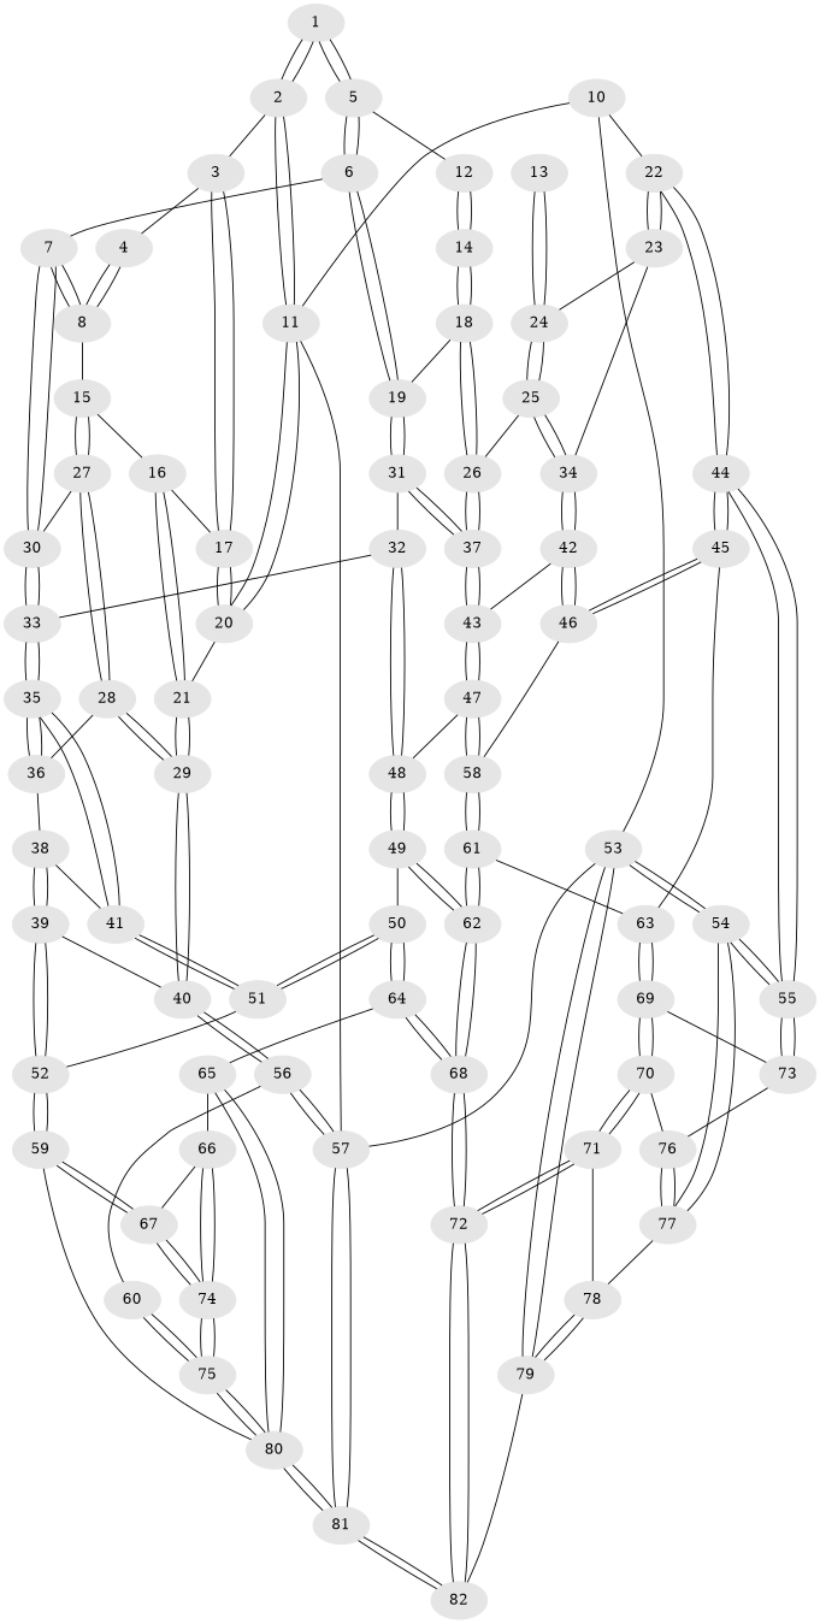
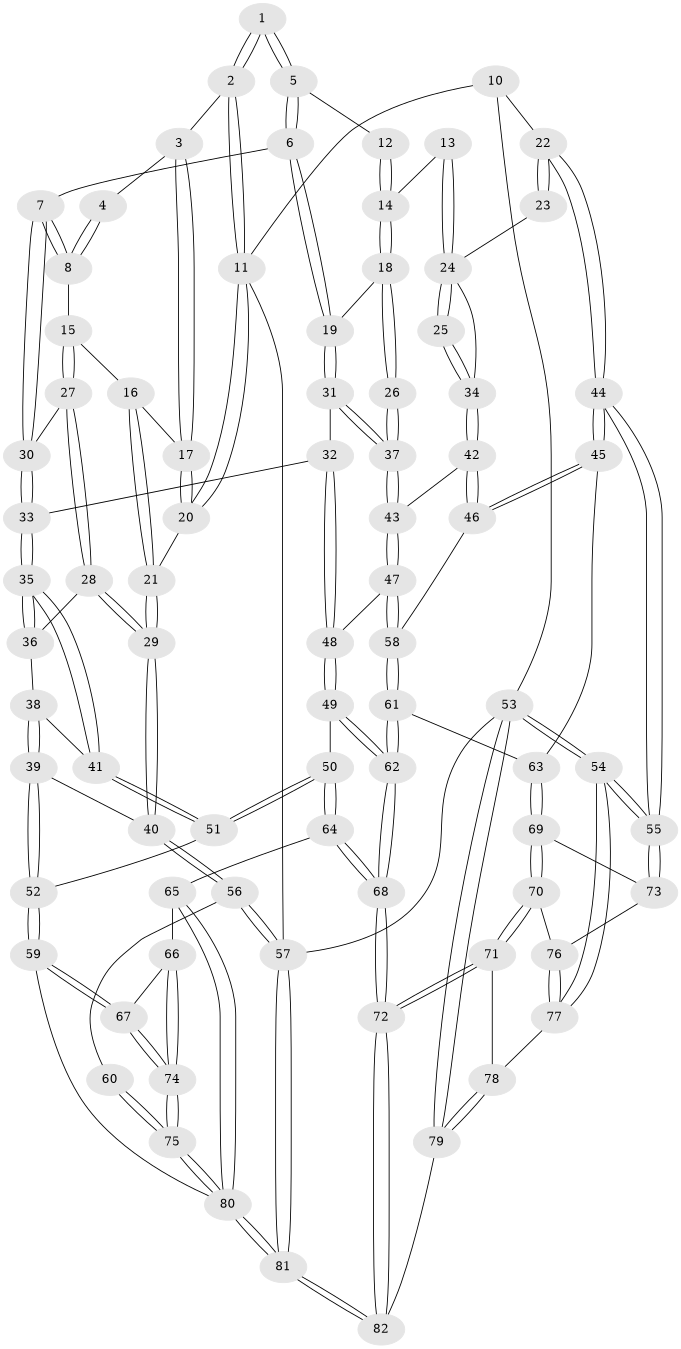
  graph {
    node [color=gray90 style=filled]
    1
    2
    5
    3
    11
    6
    12
    4
    17
    20
    57
    8
    15
    7
    19
    14
    30
    31
    33
    16
    27
    10
    22
    53
    13
    24
    23
    44
    54
    79
    21
    81
    18
    25
    26
    28
    29
    37
    32
    40
    34
    45
    55
    42
    43
    36
    38
    56
    35
    48
    49
    41
    46
    51
    39
    47
    52
    59
    60
    58
    63
    73
    69
    61
    50
    62
    64
    68
    65
    67
    80
    77
    82
    78
    76
    75
    74
    72
    70
    66
    71
    1 -- 2
    1 -- 2
    1 -- 5
    1 -- 5
    2 -- 3
    2 -- 11
    2 -- 11
    5 -- 6
    5 -- 6
    5 -- 12
    3 -- 4
    3 -- 17
    3 -- 17
    11 -- 20
    11 -- 20
    11 -- 57
    6 -- 7
    6 -- 19
    6 -- 19
    12 -- 14
    12 -- 14
    4 -- 8
    4 -- 8
    17 -- 20
    17 -- 20
    20 -- 21
    57 -- 81
    57 -- 81
    8 -- 15
    15 -- 16
    15 -- 27
    15 -- 27
    7 -- 8
    7 -- 8
    7 -- 30
    7 -- 30
    19 -- 31
    19 -- 31
    14 -- 18
    14 -- 18
    30 -- 33
    30 -- 33
    31 -- 37
    31 -- 37
    31 -- 32
    33 -- 35
    33 -- 35
    16 -- 17
    16 -- 21
    16 -- 21
    27 -- 30
    27 -- 28
    27 -- 28
    10 -- 11
    10 -- 22
    10 -- 53
    22 -- 23
    22 -- 23
    22 -- 44
    22 -- 44
    53 -- 57
    53 -- 54
    53 -- 54
    53 -- 79
    53 -- 79
+   13 -- 14
    13 -- 24
    13 -- 24
    24 -- 25
    24 -- 25
    23 -- 24
-   23 -- 34
+   24 -- 34
    44 -- 45
    44 -- 45
    44 -- 55
    44 -- 55
    54 -- 55
    54 -- 55
    54 -- 77
    54 -- 77
    79 -- 82
    21 -- 29
    21 -- 29
    81 -- 82
    81 -- 82
    18 -- 19
    18 -- 26
    18 -- 26
-   25 -- 26
    25 -- 34
    25 -- 34
    26 -- 37
    26 -- 37
    28 -- 29
    28 -- 29
    28 -- 36
    29 -- 40
    29 -- 40
    37 -- 43
    37 -- 43
    32 -- 33
    32 -- 48
    32 -- 48
    40 -- 56
    40 -- 56
    34 -- 42
    34 -- 42
    45 -- 46
    45 -- 46
    45 -- 63
    55 -- 73
    55 -- 73
    42 -- 43
    42 -- 46
    42 -- 46
    43 -- 47
    43 -- 47
    36 -- 38
    38 -- 41
    38 -- 39
    38 -- 39
    56 -- 57
    56 -- 57
    56 -- 60
    35 -- 36
    35 -- 36
    35 -- 41
    35 -- 41
    48 -- 49
    48 -- 49
    49 -- 50
    49 -- 62
    49 -- 62
    41 -- 51
    41 -- 51
    46 -- 58
    51 -- 52
    39 -- 40
    39 -- 52
    39 -- 52
    47 -- 48
    47 -- 58
    47 -- 58
    52 -- 59
    52 -- 59
    59 -- 67
    59 -- 67
    59 -- 80
    60 -- 75
    60 -- 75
    58 -- 61
    58 -- 61
    63 -- 69
    63 -- 69
    73 -- 76
    69 -- 73
    69 -- 70
    69 -- 70
    61 -- 63
    61 -- 62
    61 -- 62
    50 -- 51
    50 -- 51
    50 -- 64
    50 -- 64
    62 -- 68
    62 -- 68
    64 -- 68
    64 -- 68
    64 -- 65
    68 -- 72
    68 -- 72
    65 -- 80
    65 -- 80
    65 -- 66
    67 -- 74
    67 -- 74
    80 -- 81
    80 -- 81
    77 -- 78
    78 -- 79
    78 -- 79
    76 -- 77
    76 -- 77
    75 -- 80
    75 -- 80
    74 -- 75
    74 -- 75
    72 -- 82
    72 -- 82
    70 -- 76
    70 -- 71
    70 -- 71
    66 -- 67
    66 -- 74
    66 -- 74
    71 -- 78
    71 -- 72
    71 -- 72
  }
